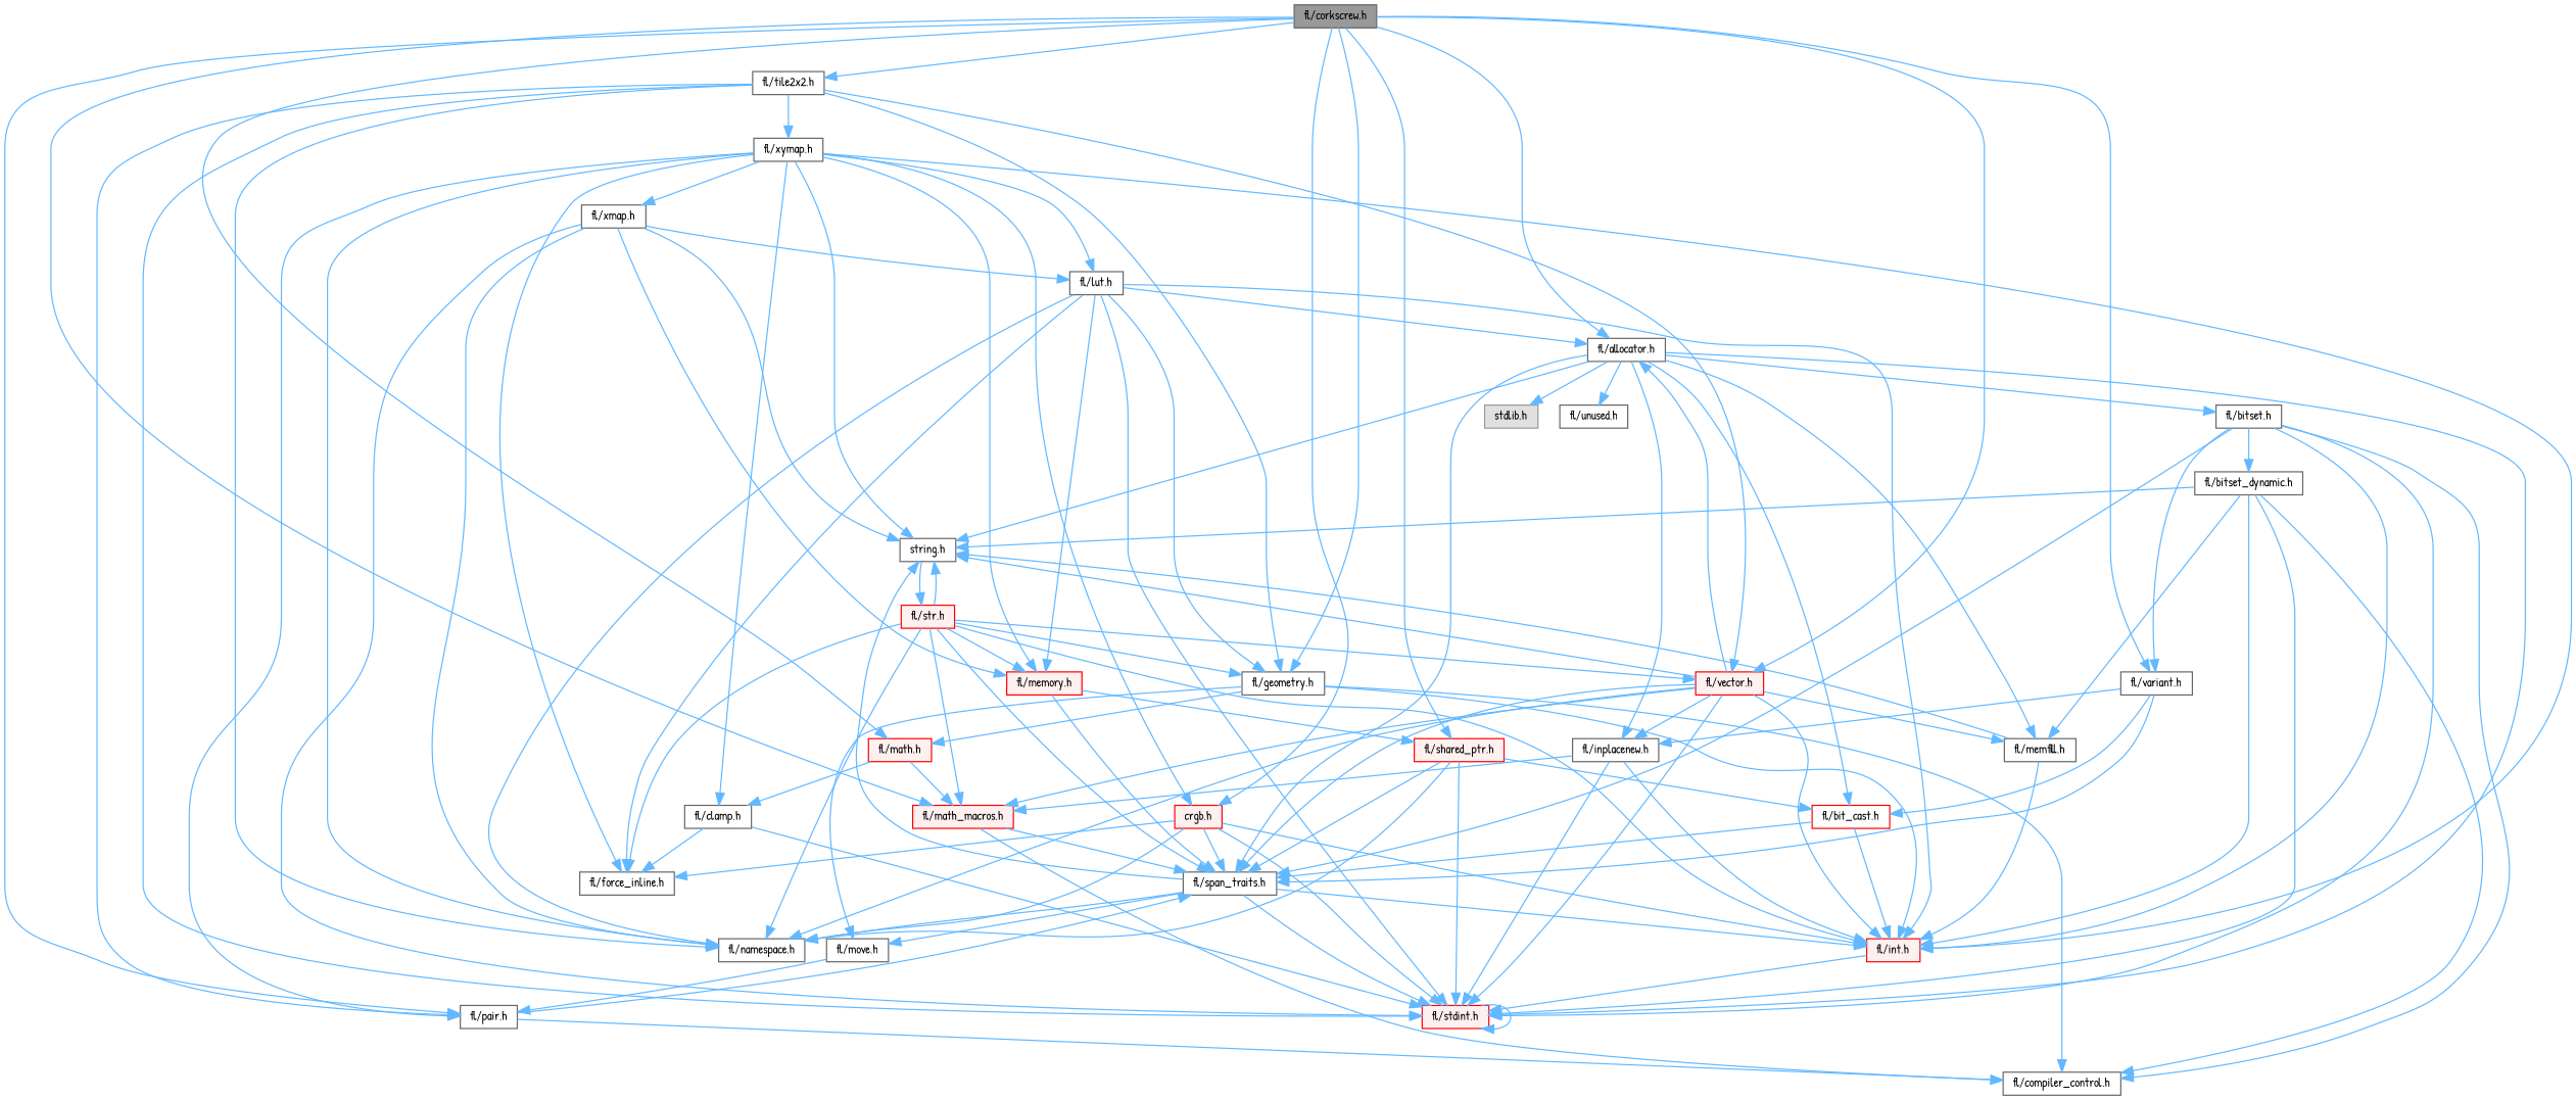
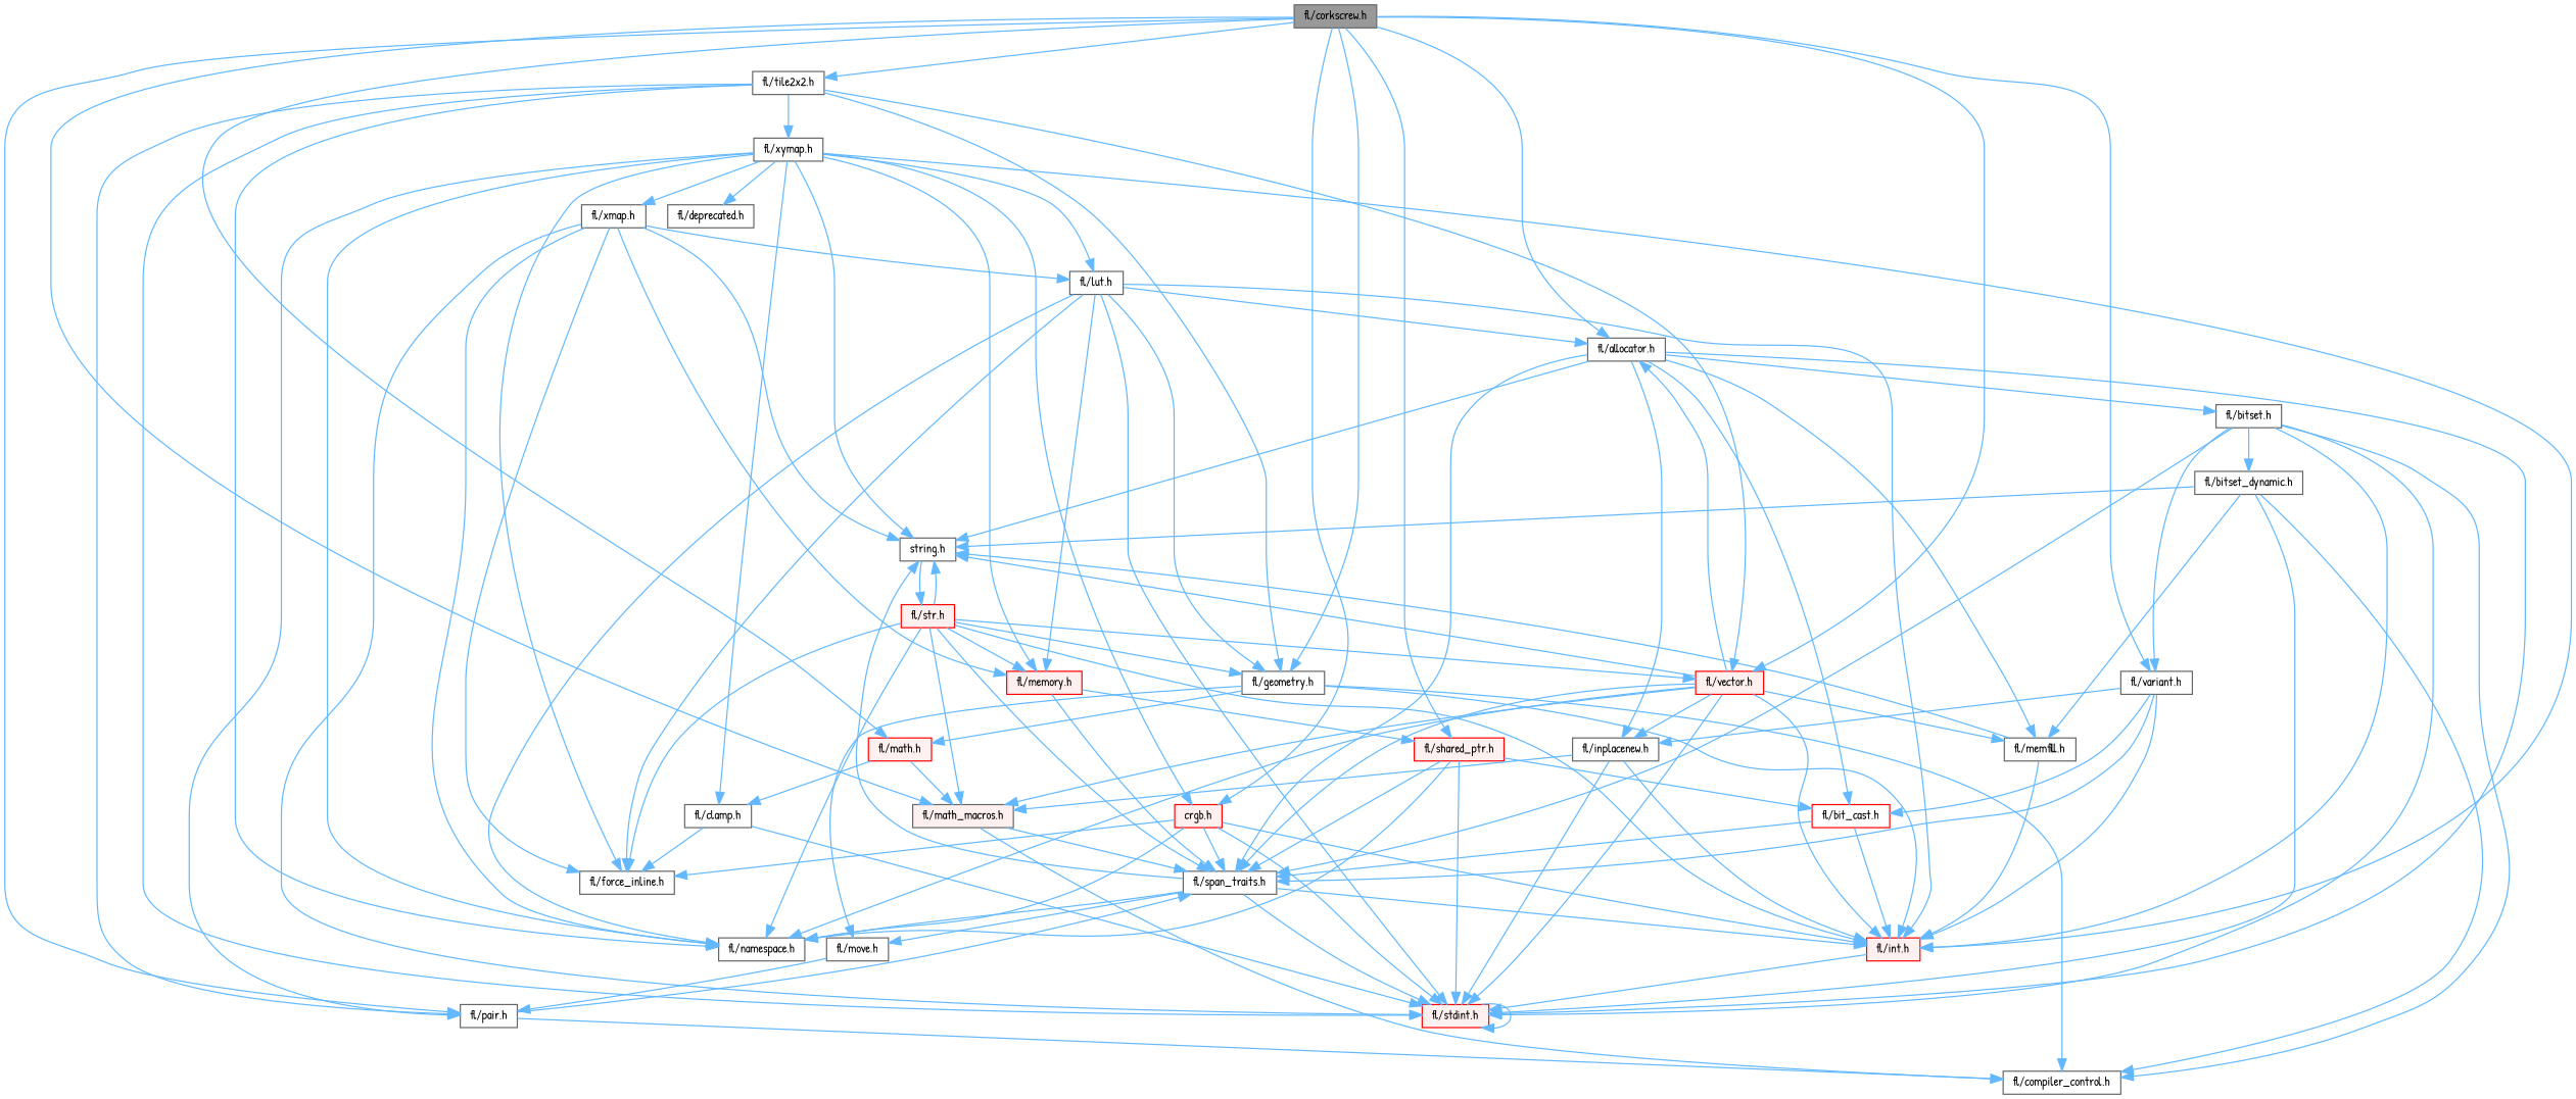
  digraph {
    fontname="Patrick Hand"
    node [color=grey40 fillcolor=white fontname="Patrick Hand" fontsize=10 shape=box style=filled]
    edge [color=steelblue1 fontname="Patrick Hand" fontsize=10 labelfontname=Helvetica labelfontsize=10 style=solid]
    n1 [color=gray40 fillcolor=grey60 fontcolor=black height=0.2 label="fl/corkscrew.h" width=0.4]
    n2 [height=0.2 label="fl/allocator.h" width=0.4]
    n3 [height=0.2 label="fl/geometry.h" width=0.4]
    n4 [color=red fillcolor="#FFF0F0" height=0.2 label="fl/math.h" width=0.4]
-   n5 [color=red fillcolor="#FFF0F0" height=0.2 label="fl/math_macros.h" width=0.4]
+   n5 [fillcolor="#FFF0F0" height=0.2 label="fl/math_macros.h" width=0.4]
    n6 [color=red fillcolor="#FFF0F0" height=0.2 label="fl/shared_ptr.h" width=0.4]
    n7 [color=red fillcolor="#FFF0F0" height=0.2 label="fl/vector.h" width=0.4]
    n8 [height=0.2 label="fl/variant.h" width=0.4]
    n9 [height=0.2 label="fl/pair.h" width=0.4]
    n10 [height=0.2 label="fl/tile2x2.h" width=0.4]
    n11 [color=red fillcolor="#FFF0F0" height=0.2 label="crgb.h" width=0.4]
-   n12 [color=grey60 fillcolor="#E0E0E0" height=0.2 label="stdlib.h" width=0.4]
    n13 [height=0.2 label="string.h" width=0.4]
    n14 [color=red fillcolor="#FFF0F0" height=0.2 label="fl/stdint.h" width=0.4]
    n15 [height=0.2 label="fl/span_traits.h" width=0.4]
    n16 [color=red height=0.2 label="fl/bit_cast.h" width=0.4]
    n17 [height=0.2 label="fl/memfill.h" width=0.4]
    n18 [height=0.2 label="fl/inplacenew.h" width=0.4]
-   n19 [height=0.2 label="fl/unused.h" width=0.4]
    n20 [height=0.2 label="fl/bitset.h" width=0.4]
    n21 [color=red fillcolor="#FFF0F0" height=0.2 label="fl/int.h" width=0.4]
    n22 [height=0.2 label="fl/compiler_control.h" width=0.4]
    n23 [height=0.2 label="fl/move.h" width=0.4]
    n24 [height=0.2 label="fl/clamp.h" width=0.4]
    n25 [height=0.2 label="fl/namespace.h" width=0.4]
    n26 [height=0.2 label="fl/xymap.h" width=0.4]
    n27 [height=0.2 label="fl/force_inline.h" width=0.4]
    n28 [color=red fillcolor="#FFF0F0" height=0.2 label="fl/str.h" width=0.4]
    n29 [height=0.2 label="fl/bitset_dynamic.h" width=0.4]
    n30 [color=red fillcolor="#FFF0F0" height=0.2 label="fl/memory.h" width=0.4]
    n31 [height=0.2 label="fl/lut.h" width=0.4]
+   n32 [height=0.2 label="fl/deprecated.h" width=0.4]
    n33 [height=0.2 label="fl/xmap.h" width=0.4]
    n1 -> n2
    n1 -> n3
    n1 -> n4
    n1 -> n5
    n1 -> n6
    n1 -> n7
    n1 -> n8
    n1 -> n9
    n1 -> n10
    n1 -> n11
-   n2 -> n12
    n2 -> n13
    n2 -> n14
    n2 -> n15
    n2 -> n16
    n2 -> n17
    n2 -> n18
-   n2 -> n19
    n2 -> n20
    n3 -> n4
    n3 -> n21
    n3 -> n22
    n3 -> n23
    n4 -> n5
    n4 -> n24
    n5 -> n15
    n5 -> n22
    n6 -> n14
    n6 -> n15
    n6 -> n16
    n6 -> n25
    n7 -> n2
    n7 -> n5
    n7 -> n13
    n7 -> n14
    n7 -> n15
    n7 -> n17
    n7 -> n18
    n7 -> n21
    n7 -> n25
    n8 -> n15
    n8 -> n16
    n8 -> n18
    n9 -> n15
    n9 -> n22
    n10 -> n3
    n10 -> n7
    n10 -> n9
    n10 -> n14
    n10 -> n25
    n10 -> n26
    n11 -> n14
    n11 -> n15
    n11 -> n21
    n11 -> n25
    n11 -> n27
    n13 -> n28
    n14 -> n14
    n15 -> n13
    n15 -> n14
    n15 -> n21
    n15 -> n23
    n15 -> n25
    n16 -> n15
    n16 -> n21
    n17 -> n13
    n17 -> n21
    n18 -> n5
    n18 -> n14
    n18 -> n21
    n20 -> n8
    n20 -> n14
    n20 -> n15
    n20 -> n21
    n20 -> n22
    n20 -> n29
    n21 -> n14
    n23 -> n9
    n24 -> n14
    n24 -> n27
    n26 -> n9
    n26 -> n11
    n26 -> n13
    n26 -> n21
    n26 -> n24
    n26 -> n25
    n26 -> n27
    n26 -> n30
    n26 -> n31
+   n26 -> n32
    n26 -> n33
    n28 -> n3
    n28 -> n5
    n28 -> n7
    n28 -> n13
    n28 -> n15
    n28 -> n21
    n28 -> n25
    n28 -> n27
    n28 -> n30
    n29 -> n13
    n29 -> n14
    n29 -> n17
-   n29 -> n21
+   n8 -> n21
    n29 -> n22
    n30 -> n6
    n30 -> n15
    n31 -> n2
    n31 -> n3
    n31 -> n14
    n31 -> n21
    n31 -> n25
    n31 -> n27
    n31 -> n30
    n33 -> n13
    n33 -> n14
    n33 -> n25
+   n33 -> n27
    n33 -> n30
    n33 -> n31
  }
